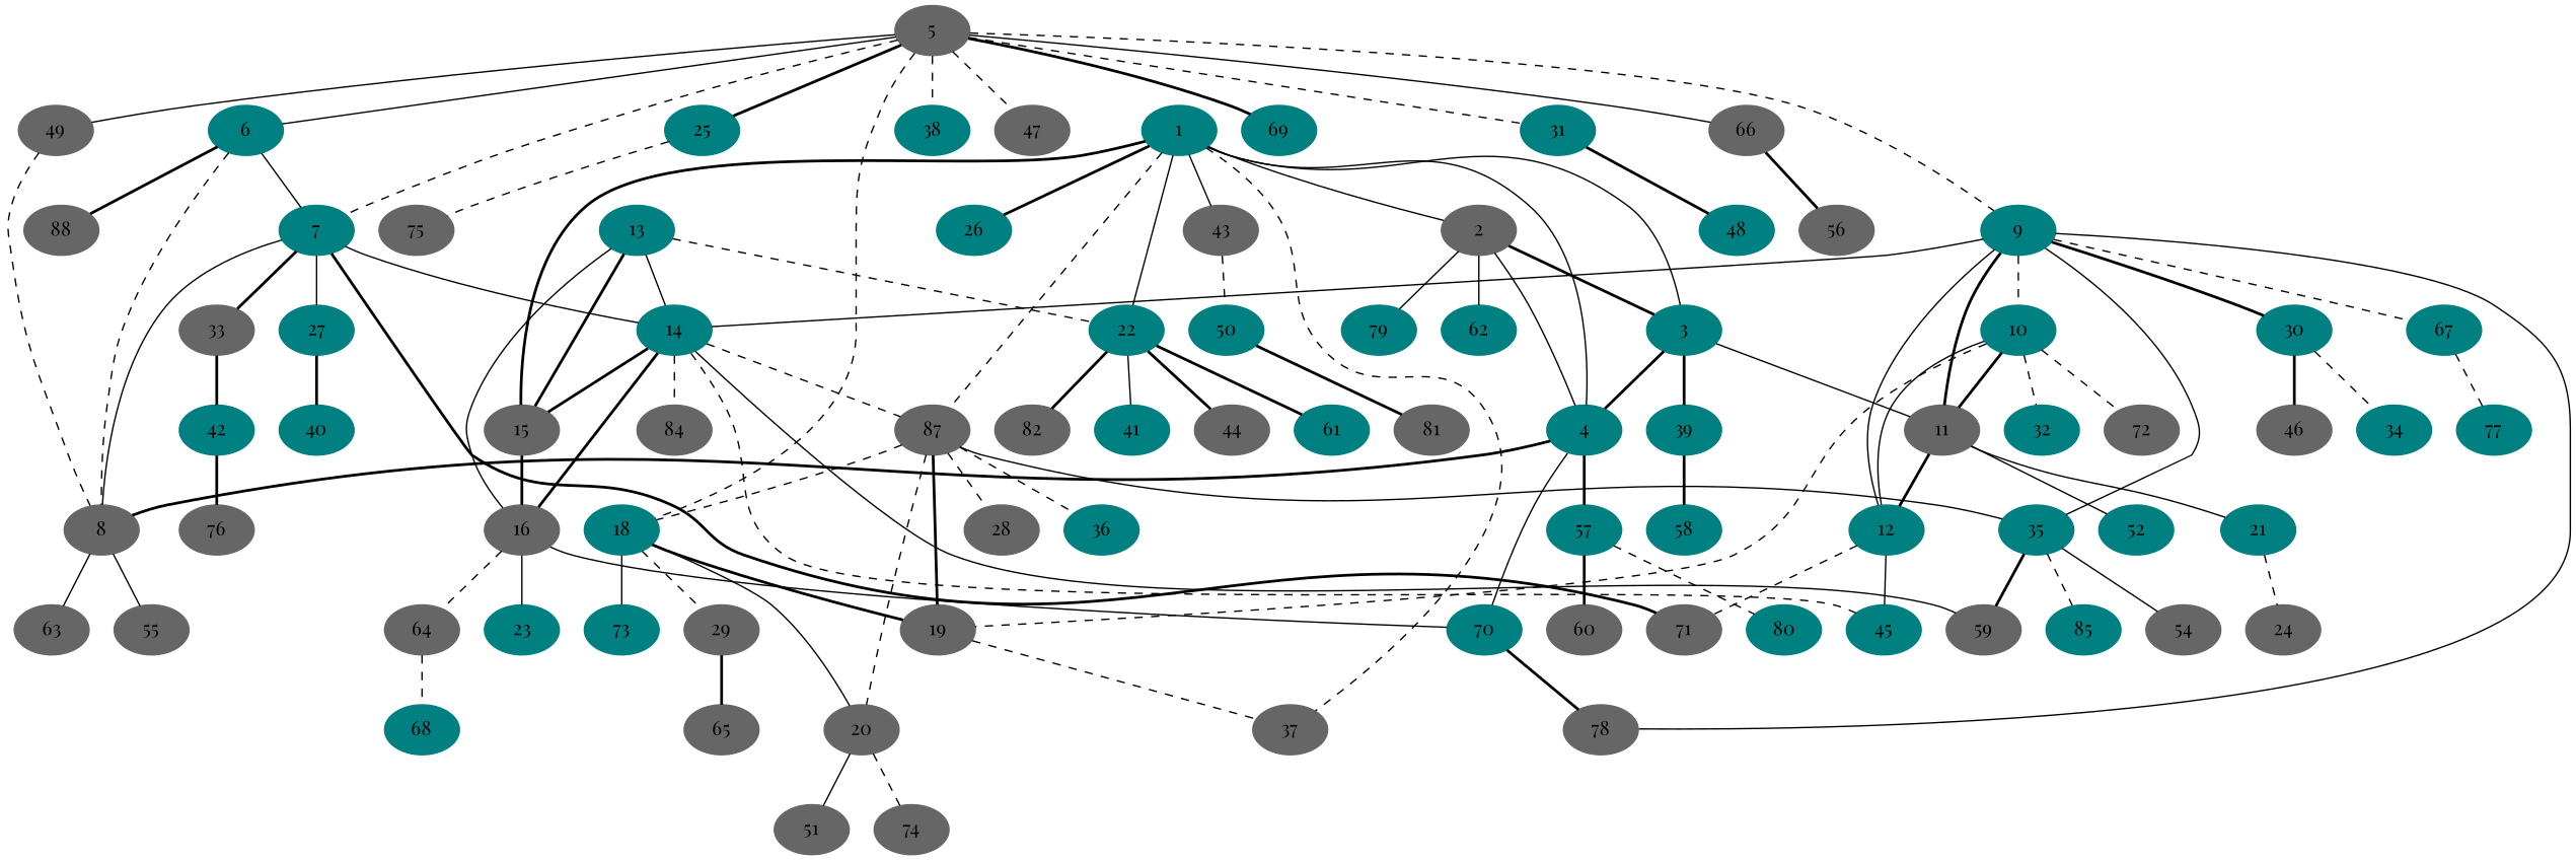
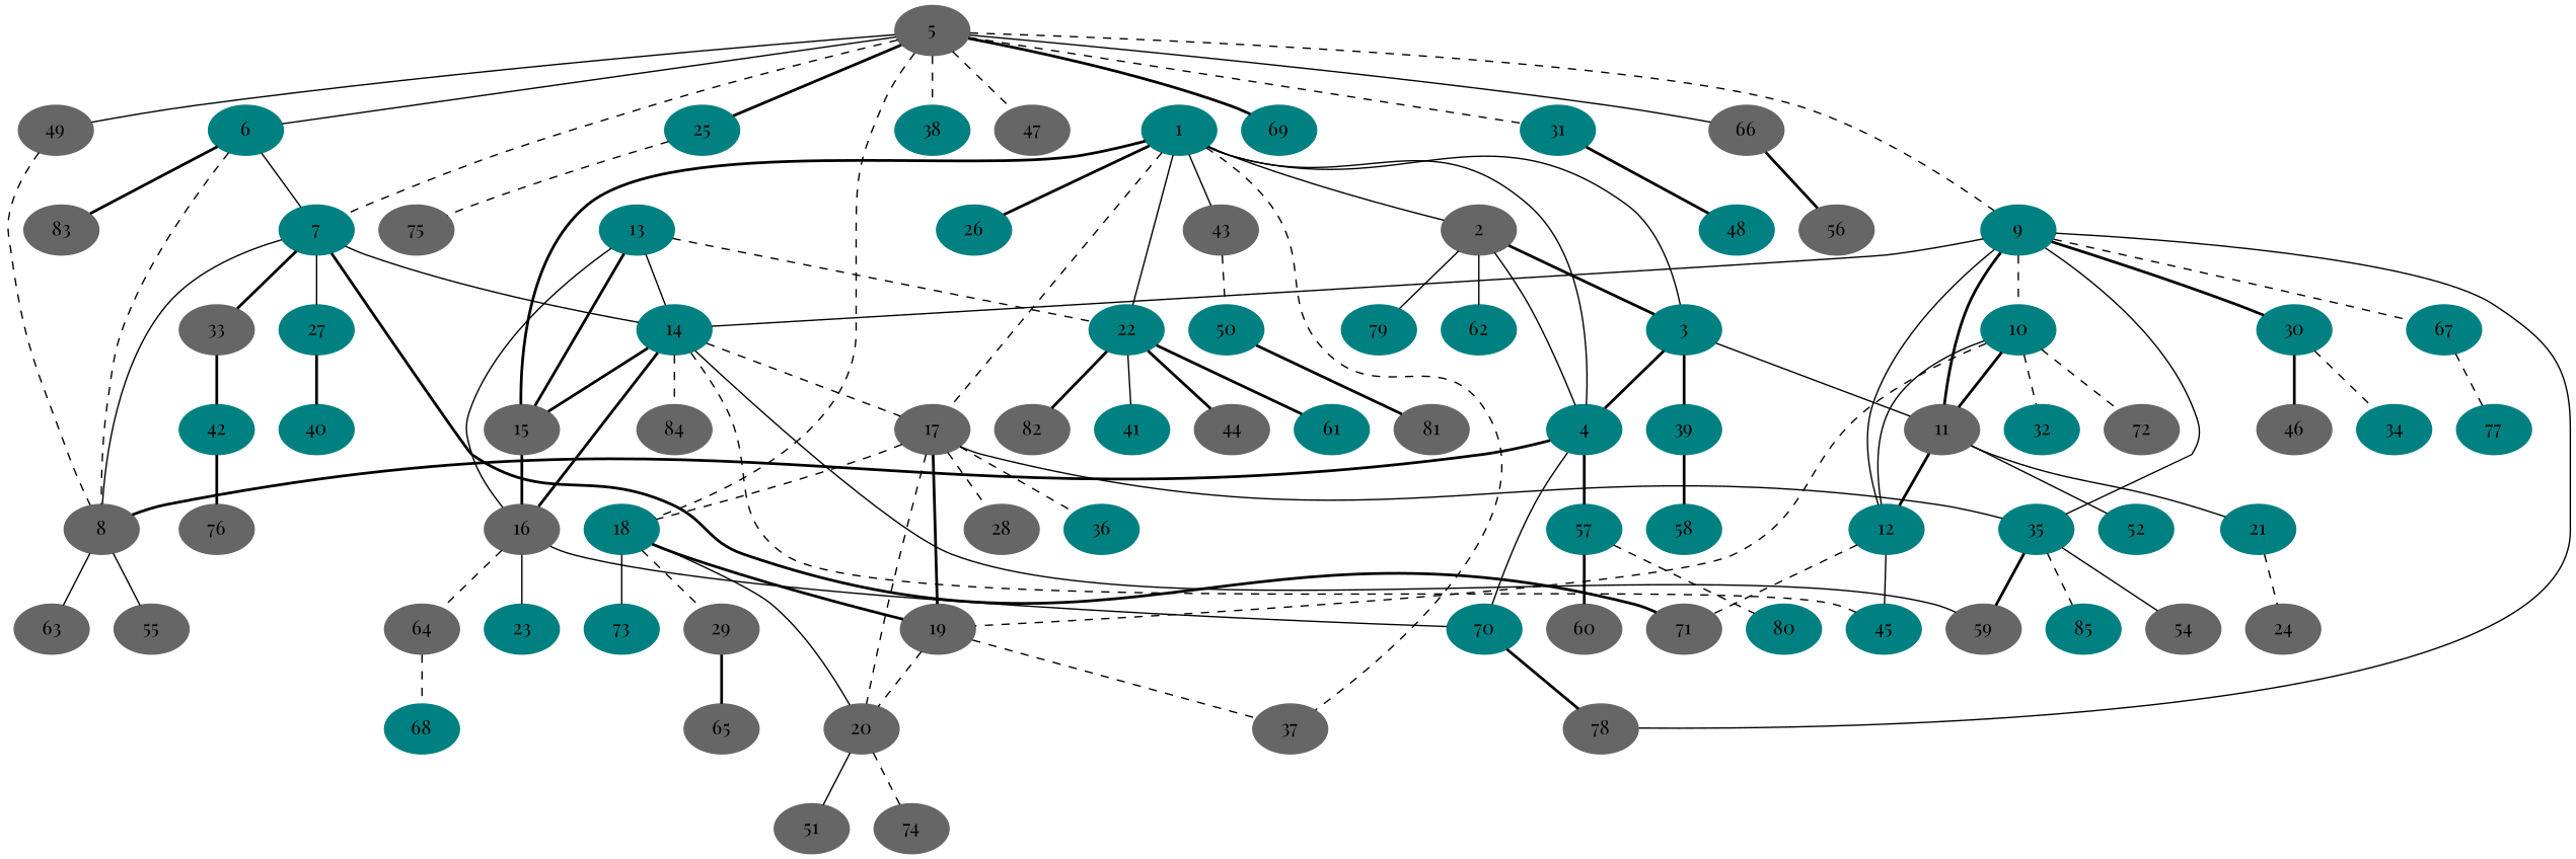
  graph {
    fontname="Playfair Display"
    node [color=teal fontname="Playfair Display" style=filled]
    edge [fontname="Playfair Display" style=solid]
    2 [color=gray40]
    1
    3
    4
    15 [color=gray40]
-   17 [color=gray40 label=87]
+   17 [color=gray40]
    22
    26
    37 [color=gray40]
    43 [color=gray40]
    62
    79
    11 [color=gray40]
    39
    8 [color=gray40]
    57
    70
    16 [color=gray40]
    18
    35
    19 [color=gray40]
    20 [color=gray40]
    28 [color=gray40]
    36
    41
    44 [color=gray40]
    61
    82 [color=gray40]
    50
    12
    21
    52
    58
    55 [color=gray40]
    63 [color=gray40]
    60 [color=gray40]
    80
    78 [color=gray40]
    5 [color=gray40]
    6
    7
    9
    25
    31
    38
    47 [color=gray40]
    49 [color=gray40]
    66 [color=gray40]
    69
-   83 [color=gray40 label=88]
+   83 [color=gray40]
    14
    27
    33 [color=gray40]
    71 [color=gray40]
    10
    30
    67
    29 [color=gray40]
    73
    75 [color=gray40]
    48
    56 [color=gray40]
    45
    59 [color=gray40]
    84 [color=gray40]
    40
    42
    32
    72 [color=gray40]
    34
    46 [color=gray40]
    54 [color=gray40]
    85
    77
    24 [color=gray40]
    13
    23
    64 [color=gray40]
    68
    51 [color=gray40]
    74 [color=gray40]
    65 [color=gray40]
    76 [color=gray40]
    81 [color=gray40]
    2 -- 3 [style=bold]
    2 -- 4
    2 -- 62
    2 -- 79
    1 -- 2
    1 -- 3
    1 -- 4
    1 -- 15 [style=bold]
    1 -- 17 [style=dashed]
    1 -- 22
    1 -- 26 [style=bold]
    1 -- 37 [style=dashed]
    1 -- 43
    3 -- 4 [style=bold]
    3 -- 11
    3 -- 39 [style=bold]
    4 -- 8 [style=bold]
    4 -- 57 [style=bold]
    4 -- 70
    15 -- 16 [style=bold]
    17 -- 18 [style=dashed]
    17 -- 35
    17 -- 19 [style=bold]
    17 -- 20 [style=dashed]
    17 -- 28 [style=dashed]
    17 -- 36 [style=dashed]
    22 -- 41
    22 -- 44 [style=bold]
    22 -- 61 [style=bold]
    22 -- 82 [style=bold]
    43 -- 50 [style=dashed]
    11 -- 12 [style=bold]
    11 -- 21
    11 -- 52
    39 -- 58 [style=bold]
    8 -- 55
    8 -- 63
    57 -- 60 [style=bold]
    57 -- 80 [style=dashed]
    70 -- 78 [style=bold]
    16 -- 70
    16 -- 23
    16 -- 64 [style=dashed]
    18 -- 19 [style=bold]
    18 -- 20
    18 -- 29 [style=dashed]
    18 -- 73
    35 -- 59 [style=bold]
    35 -- 54
    35 -- 85 [style=dashed]
    19 -- 37 [style=dashed]
+   19 -- 20 [style=dashed]
    20 -- 51
    20 -- 74 [style=dashed]
    50 -- 81 [style=bold]
    12 -- 71 [style=dashed]
    12 -- 45
    21 -- 24 [style=dashed]
    5 -- 18 [style=dashed]
    5 -- 6
    5 -- 7 [style=dashed]
    5 -- 9 [style=dashed]
    5 -- 25 [style=bold]
    5 -- 31 [style=dashed]
    5 -- 38 [style=dashed]
    5 -- 47 [style=dashed]
    5 -- 49
    5 -- 66
    5 -- 69 [style=bold]
    6 -- 8 [style=dashed]
    6 -- 7
    6 -- 83 [style=bold]
    7 -- 8
    7 -- 14
    7 -- 27
    7 -- 33 [style=bold]
    7 -- 71 [style=bold]
    9 -- 11 [style=bold]
    9 -- 35
    9 -- 12
    9 -- 78
    9 -- 14
    9 -- 10 [style=dashed]
    9 -- 30 [style=bold]
    9 -- 67 [style=dashed]
    25 -- 75 [style=dashed]
    31 -- 48 [style=bold]
    49 -- 8 [style=dashed]
    66 -- 56 [style=bold]
    14 -- 15 [style=bold]
    14 -- 17 [style=dashed]
    14 -- 16 [style=bold]
    14 -- 45 [style=dashed]
    14 -- 59
    14 -- 84 [style=dashed]
    27 -- 40 [style=bold]
    33 -- 42 [style=bold]
    10 -- 11 [style=bold]
    10 -- 19 [style=dashed]
    10 -- 12
    10 -- 32 [style=dashed]
    10 -- 72 [style=dashed]
    30 -- 34 [style=dashed]
    30 -- 46 [style=bold]
    67 -- 77 [style=dashed]
    29 -- 65 [style=bold]
    42 -- 76 [style=bold]
    13 -- 15 [style=bold]
    13 -- 22 [style=dashed]
    13 -- 16
    13 -- 14
    64 -- 68 [style=dashed]
  }
